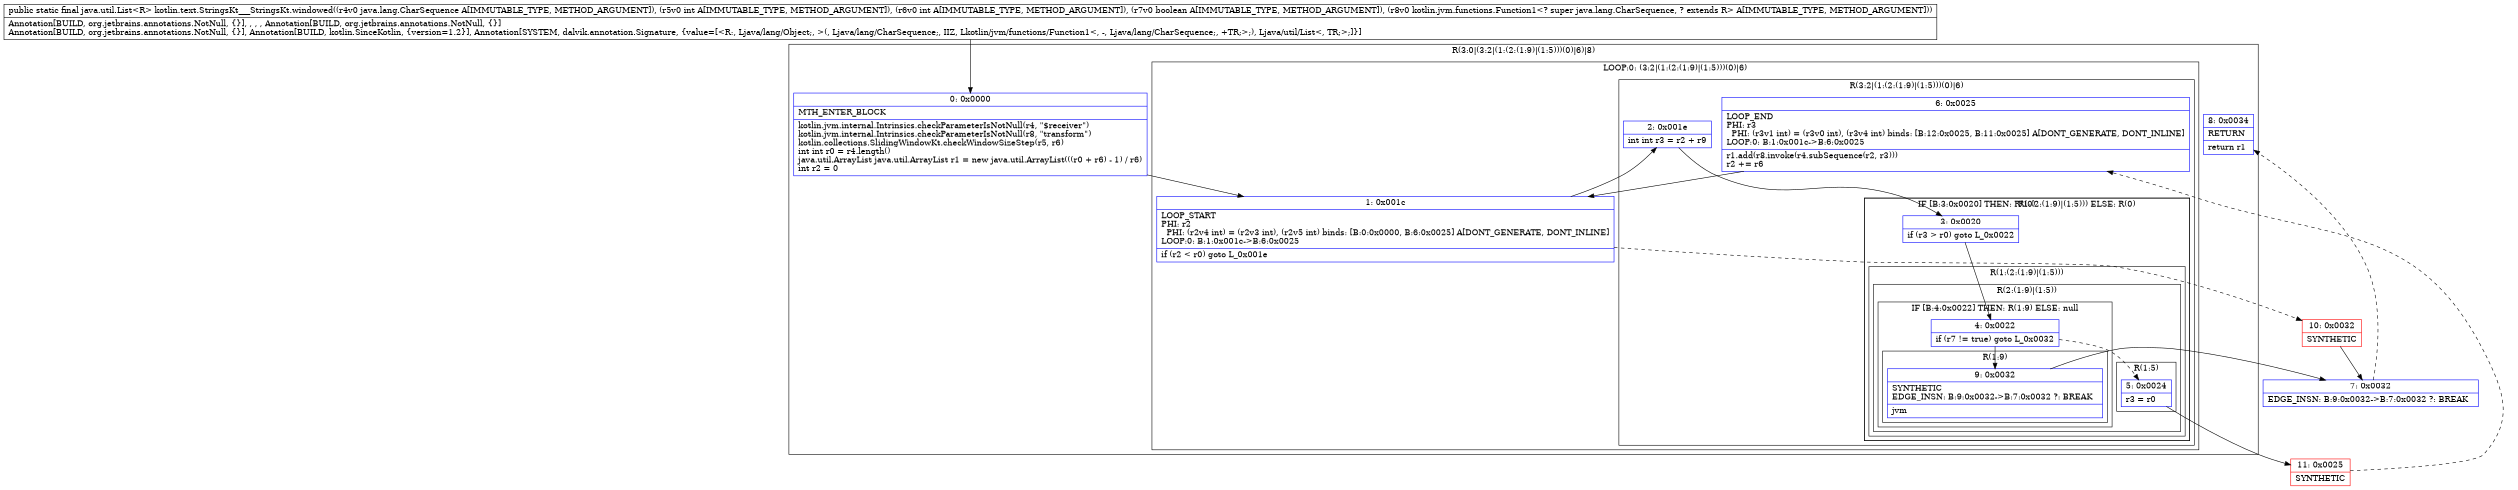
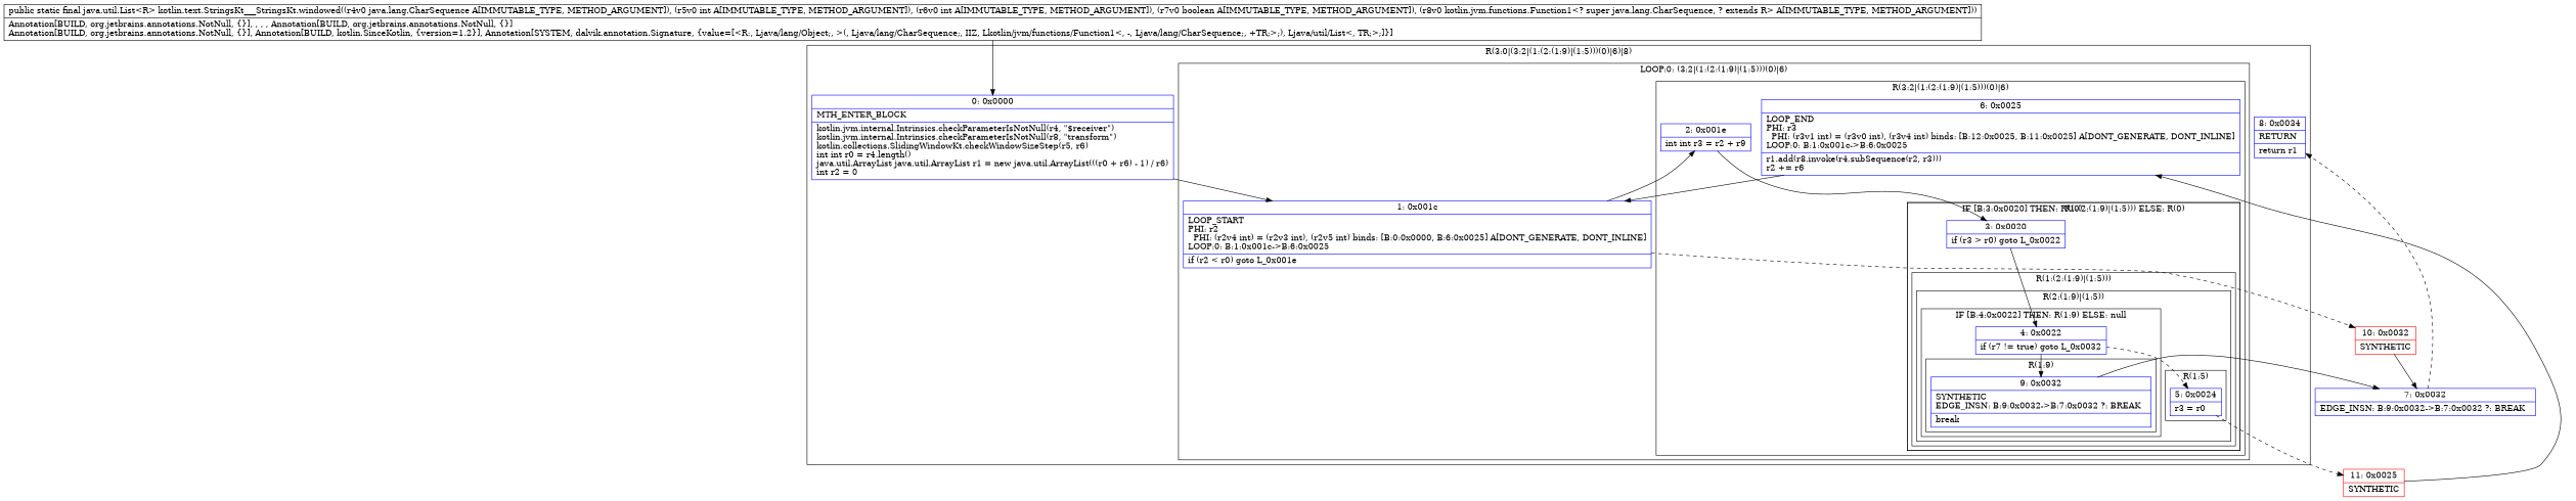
  digraph {
    node [color=blue shape=record]
-   n1 [label="{9\:\ 0x0032|SYNTHETIC\lEDGE_INSN: B:9:0x0032\-\>B:7:0x0032 ?: BREAK  \l|jvm\l}"]
+   n1 [label="{9\:\ 0x0032|SYNTHETIC\lEDGE_INSN: B:9:0x0032\-\>B:7:0x0032 ?: BREAK  \l|break\l}"]
    n2 [label="{4\:\ 0x0022|if (r7 != true) goto L_0x0032\l}"]
    n3 [label="{5\:\ 0x0024|r3 = r0\l}"]
    n4 [label="{3\:\ 0x0020|if (r3 \> r0) goto L_0x0022\l}"]
    n5 [label="{2\:\ 0x001e|int int r3 = r2 + r9\l}"]
    n6 [label="{6\:\ 0x0025|LOOP_END\lPHI: r3 \l  PHI: (r3v1 int) = (r3v0 int), (r3v4 int) binds: [B:12:0x0025, B:11:0x0025] A[DONT_GENERATE, DONT_INLINE]\lLOOP:0: B:1:0x001c\-\>B:6:0x0025\l|r1.add(r8.invoke(r4.subSequence(r2, r3)))\lr2 += r6\l}"]
    n7 [label="{1\:\ 0x001c|LOOP_START\lPHI: r2 \l  PHI: (r2v4 int) = (r2v3 int), (r2v5 int) binds: [B:0:0x0000, B:6:0x0025] A[DONT_GENERATE, DONT_INLINE]\lLOOP:0: B:1:0x001c\-\>B:6:0x0025\l|if (r2 \< r0) goto L_0x001e\l}"]
    n8 [label="{0\:\ 0x0000|MTH_ENTER_BLOCK\l|kotlin.jvm.internal.Intrinsics.checkParameterIsNotNull(r4, \"$receiver\")\lkotlin.jvm.internal.Intrinsics.checkParameterIsNotNull(r8, \"transform\")\lkotlin.collections.SlidingWindowKt.checkWindowSizeStep(r5, r6)\lint int r0 = r4.length()\ljava.util.ArrayList java.util.ArrayList r1 = new java.util.ArrayList(((r0 + r6) \- 1) \/ r6)\lint r2 = 0\l}"]
    n9 [label="{8\:\ 0x0034|RETURN\l|return r1\l}"]
    n10 [label="{7\:\ 0x0032|EDGE_INSN: B:9:0x0032\-\>B:7:0x0032 ?: BREAK  \l}"]
    n11 [color=red label="{11\:\ 0x0025|SYNTHETIC\l}"]
    n12 [color=red label="{10\:\ 0x0032|SYNTHETIC\l}"]
    n13 [label="{public static final java.util.List\<R\> kotlin.text.StringsKt___StringsKt.windowed((r4v0 java.lang.CharSequence A[IMMUTABLE_TYPE, METHOD_ARGUMENT]), (r5v0 int A[IMMUTABLE_TYPE, METHOD_ARGUMENT]), (r6v0 int A[IMMUTABLE_TYPE, METHOD_ARGUMENT]), (r7v0 boolean A[IMMUTABLE_TYPE, METHOD_ARGUMENT]), (r8v0 kotlin.jvm.functions.Function1\<? super java.lang.CharSequence, ? extends R\> A[IMMUTABLE_TYPE, METHOD_ARGUMENT]))  | Annotation[BUILD, org.jetbrains.annotations.NotNull, \{\}], , , , Annotation[BUILD, org.jetbrains.annotations.NotNull, \{\}]\lAnnotation[BUILD, org.jetbrains.annotations.NotNull, \{\}], Annotation[BUILD, kotlin.SinceKotlin, \{version=1.2\}], Annotation[SYSTEM, dalvik.annotation.Signature, \{value=[\<R:, Ljava\/lang\/Object;, \>(, Ljava\/lang\/CharSequence;, IIZ, Lkotlin\/jvm\/functions\/Function1\<, \-, Ljava\/lang\/CharSequence;, +TR;\>;), Ljava\/util\/List\<, TR;\>;]\}]\l}" color=""]
    subgraph cluster_1 {
      label="R(3:0|(3:2|(1:(2:(1:9)|(1:5)))(0)|6)|8)"
      n8
      n9
      subgraph cluster_2 {
        label="LOOP:0: (3:2|(1:(2:(1:9)|(1:5)))(0)|6)"
        n7
        subgraph cluster_3 {
          label="R(3:2|(1:(2:(1:9)|(1:5)))(0)|6)"
          n5
          n6
          subgraph cluster_4 {
            label="IF [B:3:0x0020] THEN: R(1:(2:(1:9)|(1:5))) ELSE: R(0)"
            n4
            subgraph cluster_5 {
              label="R(1:(2:(1:9)|(1:5)))"
              subgraph cluster_6 {
                label="R(2:(1:9)|(1:5))"
                subgraph cluster_7 {
                  label="IF [B:4:0x0022] THEN: R(1:9) ELSE: null"
                  n2
                  subgraph cluster_8 {
                    label="R(1:9)"
                    n1
                  }
                }
                subgraph cluster_9 {
                  label="R(1:5)"
                  n3
                }
              }
            }
            subgraph cluster_10 {
              label="R(0)"
            }
          }
        }
      }
    }
    n1 -> n10
    n2 -> n1
    n2 -> n3 [style=dashed]
-   n3 -> n11
+   n3 -> n11 [style=dashed]
    n4 -> n2
    n5 -> n4
    n6 -> n7
    n7 -> n5
    n7 -> n12 [style=dashed]
    n8 -> n7
    n10 -> n9 [style=dashed]
-   n11 -> n6 [style=dashed]
+   n11 -> n6
    n12 -> n10
    n13 -> n8
  }
